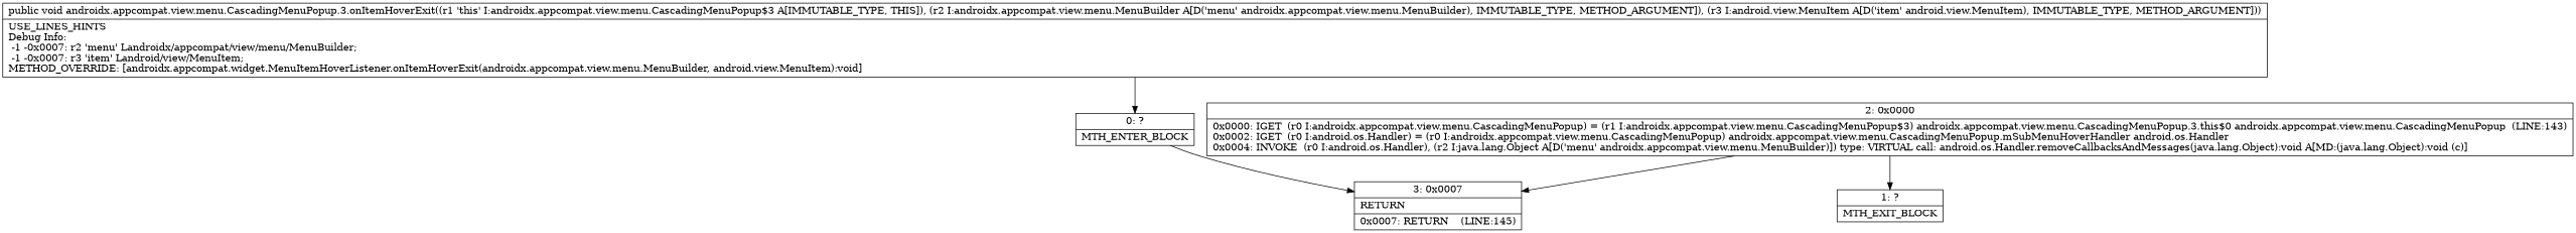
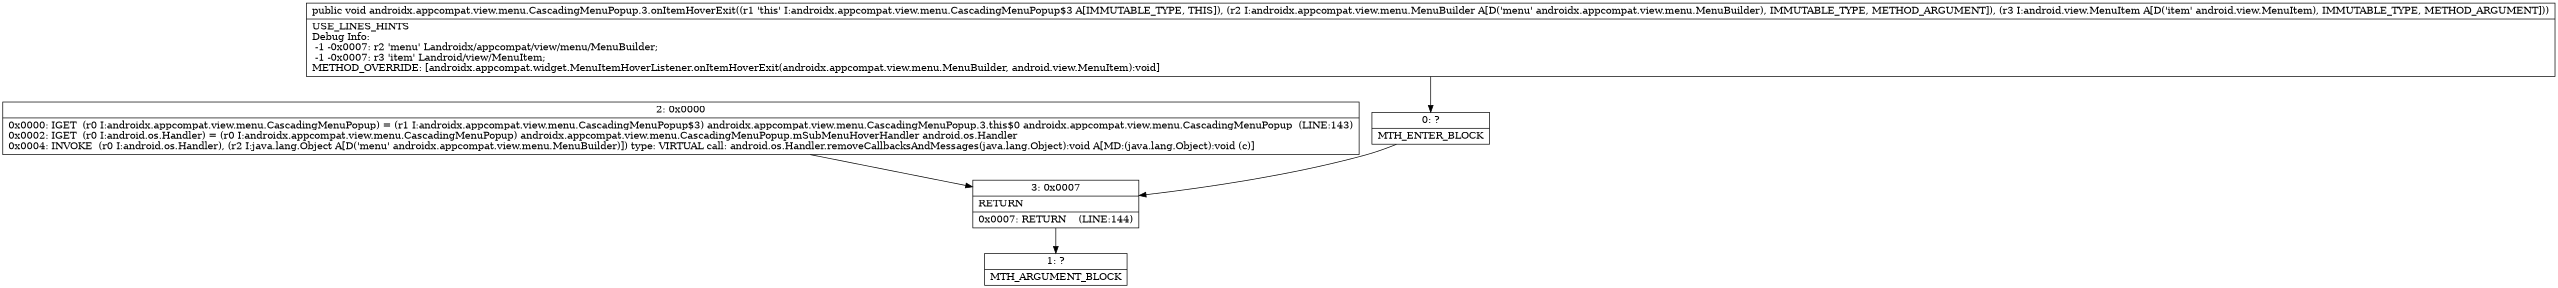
  digraph {
    node [shape=record]
    n1 [label="{0\:\ ?|MTH_ENTER_BLOCK\l}"]
-   n2 [label="{3\:\ 0x0007|RETURN\l|0x0007: RETURN    (LINE:145)\l}"]
+   n2 [label="{3\:\ 0x0007|RETURN\l|0x0007: RETURN    (LINE:144)\l}"]
    n3 [label="{2\:\ 0x0000|0x0000: IGET  (r0 I:androidx.appcompat.view.menu.CascadingMenuPopup) = (r1 I:androidx.appcompat.view.menu.CascadingMenuPopup$3) androidx.appcompat.view.menu.CascadingMenuPopup.3.this$0 androidx.appcompat.view.menu.CascadingMenuPopup  (LINE:143)\l0x0002: IGET  (r0 I:android.os.Handler) = (r0 I:androidx.appcompat.view.menu.CascadingMenuPopup) androidx.appcompat.view.menu.CascadingMenuPopup.mSubMenuHoverHandler android.os.Handler \l0x0004: INVOKE  (r0 I:android.os.Handler), (r2 I:java.lang.Object A[D('menu' androidx.appcompat.view.menu.MenuBuilder)]) type: VIRTUAL call: android.os.Handler.removeCallbacksAndMessages(java.lang.Object):void A[MD:(java.lang.Object):void (c)]\l}"]
-   n4 [label="{1\:\ ?|MTH_EXIT_BLOCK\l}"]
+   n4 [label="{1\:\ ?|MTH_ARGUMENT_BLOCK\l}"]
    n5 [label="{public void androidx.appcompat.view.menu.CascadingMenuPopup.3.onItemHoverExit((r1 'this' I:androidx.appcompat.view.menu.CascadingMenuPopup$3 A[IMMUTABLE_TYPE, THIS]), (r2 I:androidx.appcompat.view.menu.MenuBuilder A[D('menu' androidx.appcompat.view.menu.MenuBuilder), IMMUTABLE_TYPE, METHOD_ARGUMENT]), (r3 I:android.view.MenuItem A[D('item' android.view.MenuItem), IMMUTABLE_TYPE, METHOD_ARGUMENT]))  | USE_LINES_HINTS\lDebug Info:\l  \-1 \-0x0007: r2 'menu' Landroidx\/appcompat\/view\/menu\/MenuBuilder;\l  \-1 \-0x0007: r3 'item' Landroid\/view\/MenuItem;\lMETHOD_OVERRIDE: [androidx.appcompat.widget.MenuItemHoverListener.onItemHoverExit(androidx.appcompat.view.menu.MenuBuilder, android.view.MenuItem):void]\l}"]
    n1 -> n2
-   n3 -> n4
+   n2 -> n4
    n3 -> n2
    n5 -> n1
  }
